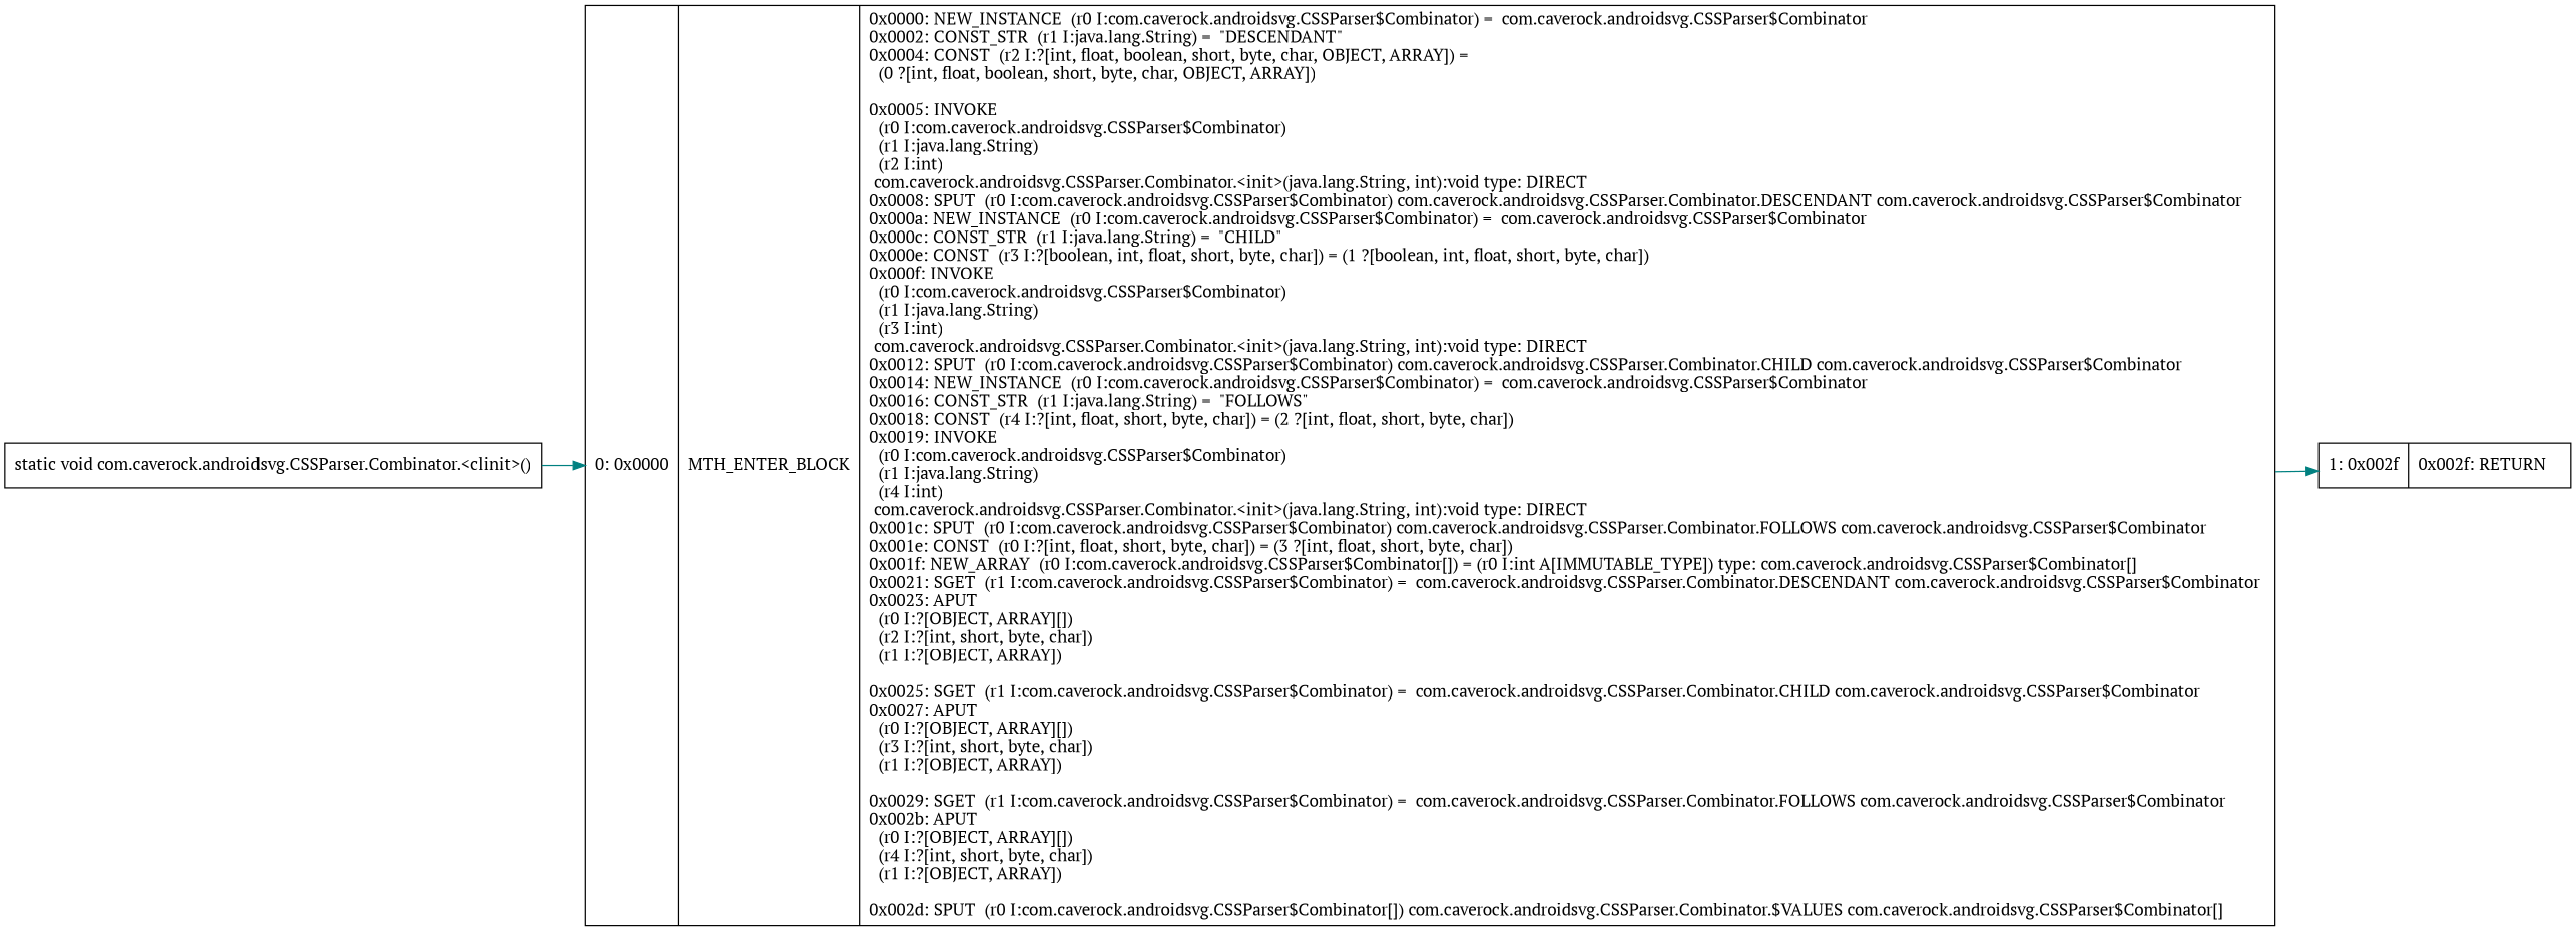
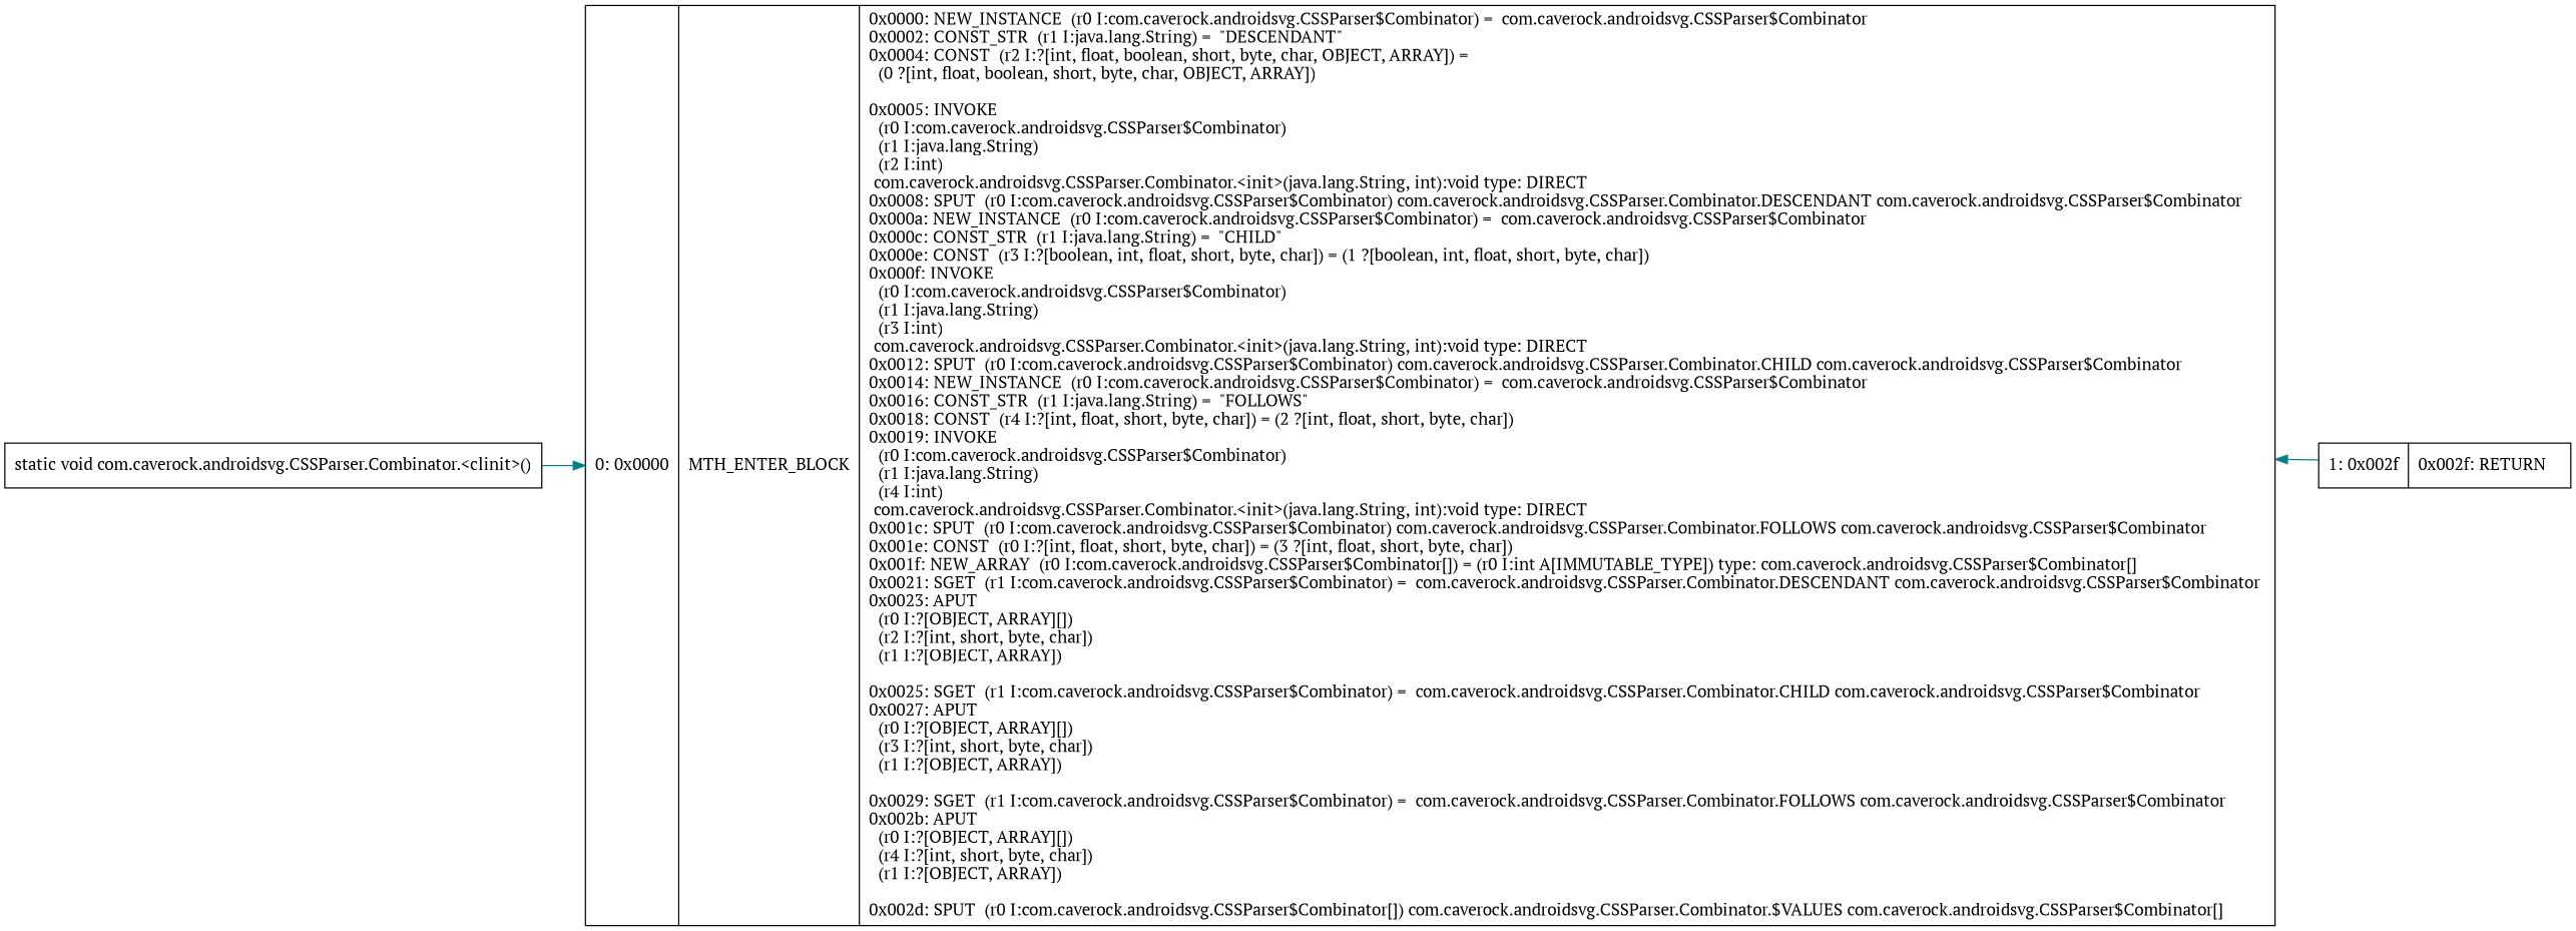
  digraph {
    rankdir=LR
    fontname="PT Serif"
    node [shape=record fontname="PT Serif"]
    edge [color=teal fontname="PT Serif"]
    n1 [label="{0\:\ 0x0000|MTH_ENTER_BLOCK\l|0x0000: NEW_INSTANCE  (r0 I:com.caverock.androidsvg.CSSParser$Combinator) =  com.caverock.androidsvg.CSSParser$Combinator \l0x0002: CONST_STR  (r1 I:java.lang.String) =  \"DESCENDANT\" \l0x0004: CONST  (r2 I:?[int, float, boolean, short, byte, char, OBJECT, ARRAY]) = \l  (0 ?[int, float, boolean, short, byte, char, OBJECT, ARRAY])\l \l0x0005: INVOKE  \l  (r0 I:com.caverock.androidsvg.CSSParser$Combinator)\l  (r1 I:java.lang.String)\l  (r2 I:int)\l com.caverock.androidsvg.CSSParser.Combinator.\<init\>(java.lang.String, int):void type: DIRECT \l0x0008: SPUT  (r0 I:com.caverock.androidsvg.CSSParser$Combinator) com.caverock.androidsvg.CSSParser.Combinator.DESCENDANT com.caverock.androidsvg.CSSParser$Combinator \l0x000a: NEW_INSTANCE  (r0 I:com.caverock.androidsvg.CSSParser$Combinator) =  com.caverock.androidsvg.CSSParser$Combinator \l0x000c: CONST_STR  (r1 I:java.lang.String) =  \"CHILD\" \l0x000e: CONST  (r3 I:?[boolean, int, float, short, byte, char]) = (1 ?[boolean, int, float, short, byte, char]) \l0x000f: INVOKE  \l  (r0 I:com.caverock.androidsvg.CSSParser$Combinator)\l  (r1 I:java.lang.String)\l  (r3 I:int)\l com.caverock.androidsvg.CSSParser.Combinator.\<init\>(java.lang.String, int):void type: DIRECT \l0x0012: SPUT  (r0 I:com.caverock.androidsvg.CSSParser$Combinator) com.caverock.androidsvg.CSSParser.Combinator.CHILD com.caverock.androidsvg.CSSParser$Combinator \l0x0014: NEW_INSTANCE  (r0 I:com.caverock.androidsvg.CSSParser$Combinator) =  com.caverock.androidsvg.CSSParser$Combinator \l0x0016: CONST_STR  (r1 I:java.lang.String) =  \"FOLLOWS\" \l0x0018: CONST  (r4 I:?[int, float, short, byte, char]) = (2 ?[int, float, short, byte, char]) \l0x0019: INVOKE  \l  (r0 I:com.caverock.androidsvg.CSSParser$Combinator)\l  (r1 I:java.lang.String)\l  (r4 I:int)\l com.caverock.androidsvg.CSSParser.Combinator.\<init\>(java.lang.String, int):void type: DIRECT \l0x001c: SPUT  (r0 I:com.caverock.androidsvg.CSSParser$Combinator) com.caverock.androidsvg.CSSParser.Combinator.FOLLOWS com.caverock.androidsvg.CSSParser$Combinator \l0x001e: CONST  (r0 I:?[int, float, short, byte, char]) = (3 ?[int, float, short, byte, char]) \l0x001f: NEW_ARRAY  (r0 I:com.caverock.androidsvg.CSSParser$Combinator[]) = (r0 I:int A[IMMUTABLE_TYPE]) type: com.caverock.androidsvg.CSSParser$Combinator[] \l0x0021: SGET  (r1 I:com.caverock.androidsvg.CSSParser$Combinator) =  com.caverock.androidsvg.CSSParser.Combinator.DESCENDANT com.caverock.androidsvg.CSSParser$Combinator \l0x0023: APUT  \l  (r0 I:?[OBJECT, ARRAY][])\l  (r2 I:?[int, short, byte, char])\l  (r1 I:?[OBJECT, ARRAY])\l \l0x0025: SGET  (r1 I:com.caverock.androidsvg.CSSParser$Combinator) =  com.caverock.androidsvg.CSSParser.Combinator.CHILD com.caverock.androidsvg.CSSParser$Combinator \l0x0027: APUT  \l  (r0 I:?[OBJECT, ARRAY][])\l  (r3 I:?[int, short, byte, char])\l  (r1 I:?[OBJECT, ARRAY])\l \l0x0029: SGET  (r1 I:com.caverock.androidsvg.CSSParser$Combinator) =  com.caverock.androidsvg.CSSParser.Combinator.FOLLOWS com.caverock.androidsvg.CSSParser$Combinator \l0x002b: APUT  \l  (r0 I:?[OBJECT, ARRAY][])\l  (r4 I:?[int, short, byte, char])\l  (r1 I:?[OBJECT, ARRAY])\l \l0x002d: SPUT  (r0 I:com.caverock.androidsvg.CSSParser$Combinator[]) com.caverock.androidsvg.CSSParser.Combinator.$VALUES com.caverock.androidsvg.CSSParser$Combinator[] \l}"]
    n2 [label="{1\:\ 0x002f|0x002f: RETURN   \l}"]
    n3 [label="{static void com.caverock.androidsvg.CSSParser.Combinator.\<clinit\>() }"]
-   n1 -> n2
+   n2 -> n1
    n3 -> n1
  }
